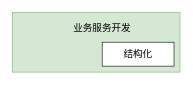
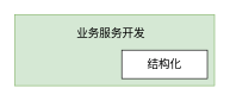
  <mxCell id="0" />
  <mxCell id="1" parent="0" />
  <mxCell id="2" value="" style="rounded=0;whiteSpace=wrap;html=1;fillColor=#d5e8d4;strokeColor=#82b366;fontSize=16;" vertex="1" parent="1"><mxGeometry x="20" y="20" width="280" height="100" as="geometry" /></mxCell>
  <mxCell id="3" value="结构化" style="rounded=0;whiteSpace=wrap;html=1;fontSize=16;" vertex="1" parent="1"><mxGeometry x="170" y="70" width="120" height="40" as="geometry" /></mxCell>
- <mxCell id="4" value="业务服务开发" style="text;html=1;strokeColor=none;fillColor=none;align=center;verticalAlign=middle;whiteSpace=wrap;rounded=0;fontSize=16;" vertex="1" parent="1"><mxGeometry x="115" y="30" width="110" height="30" as="geometry" /></mxCell>
+ <mxCell id="4" value="业务服务开发" style="text;html=1;strokeColor=none;fillColor=none;align=center;verticalAlign=middle;whiteSpace=wrap;rounded=0;fontSize=16;" vertex="1" parent="1"><mxGeometry x="100" y="30" width="110" height="30" as="geometry" /></mxCell>
